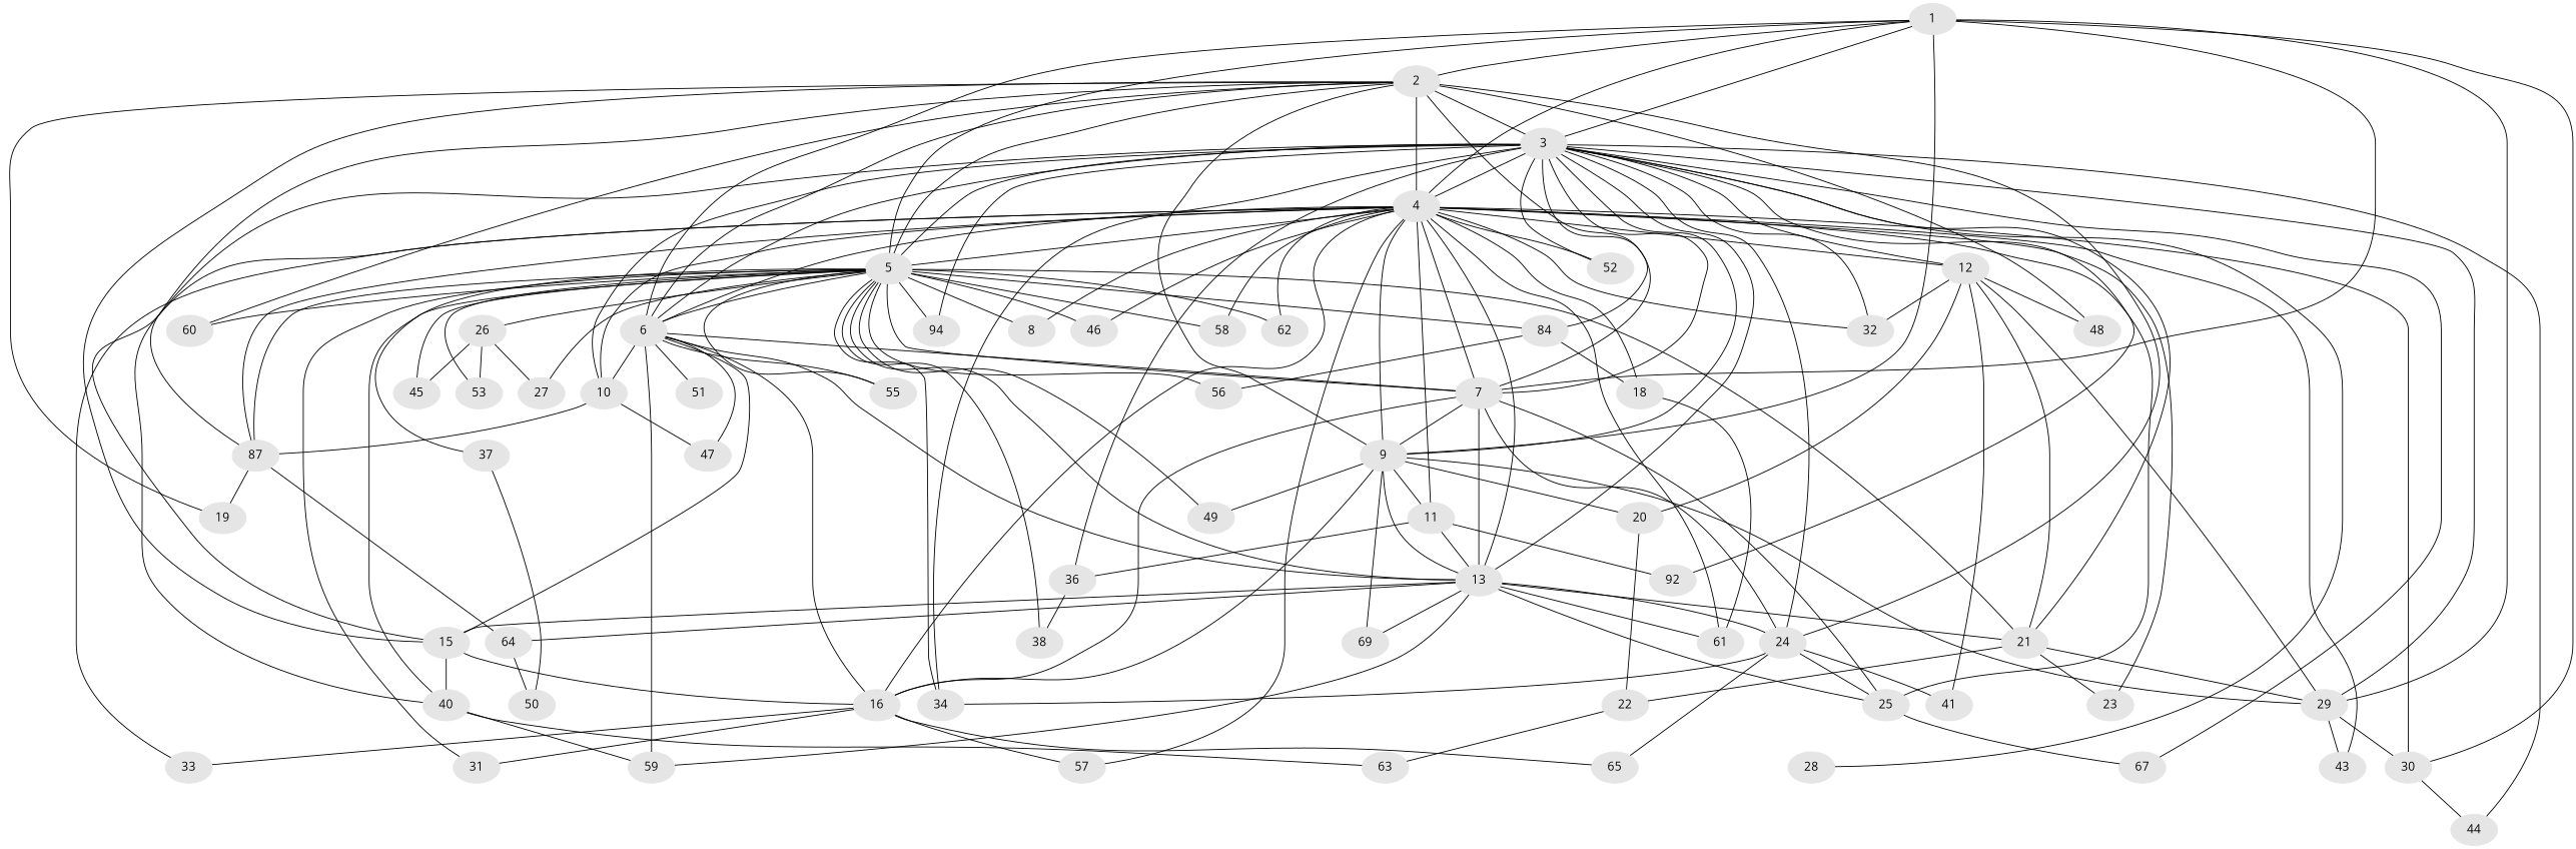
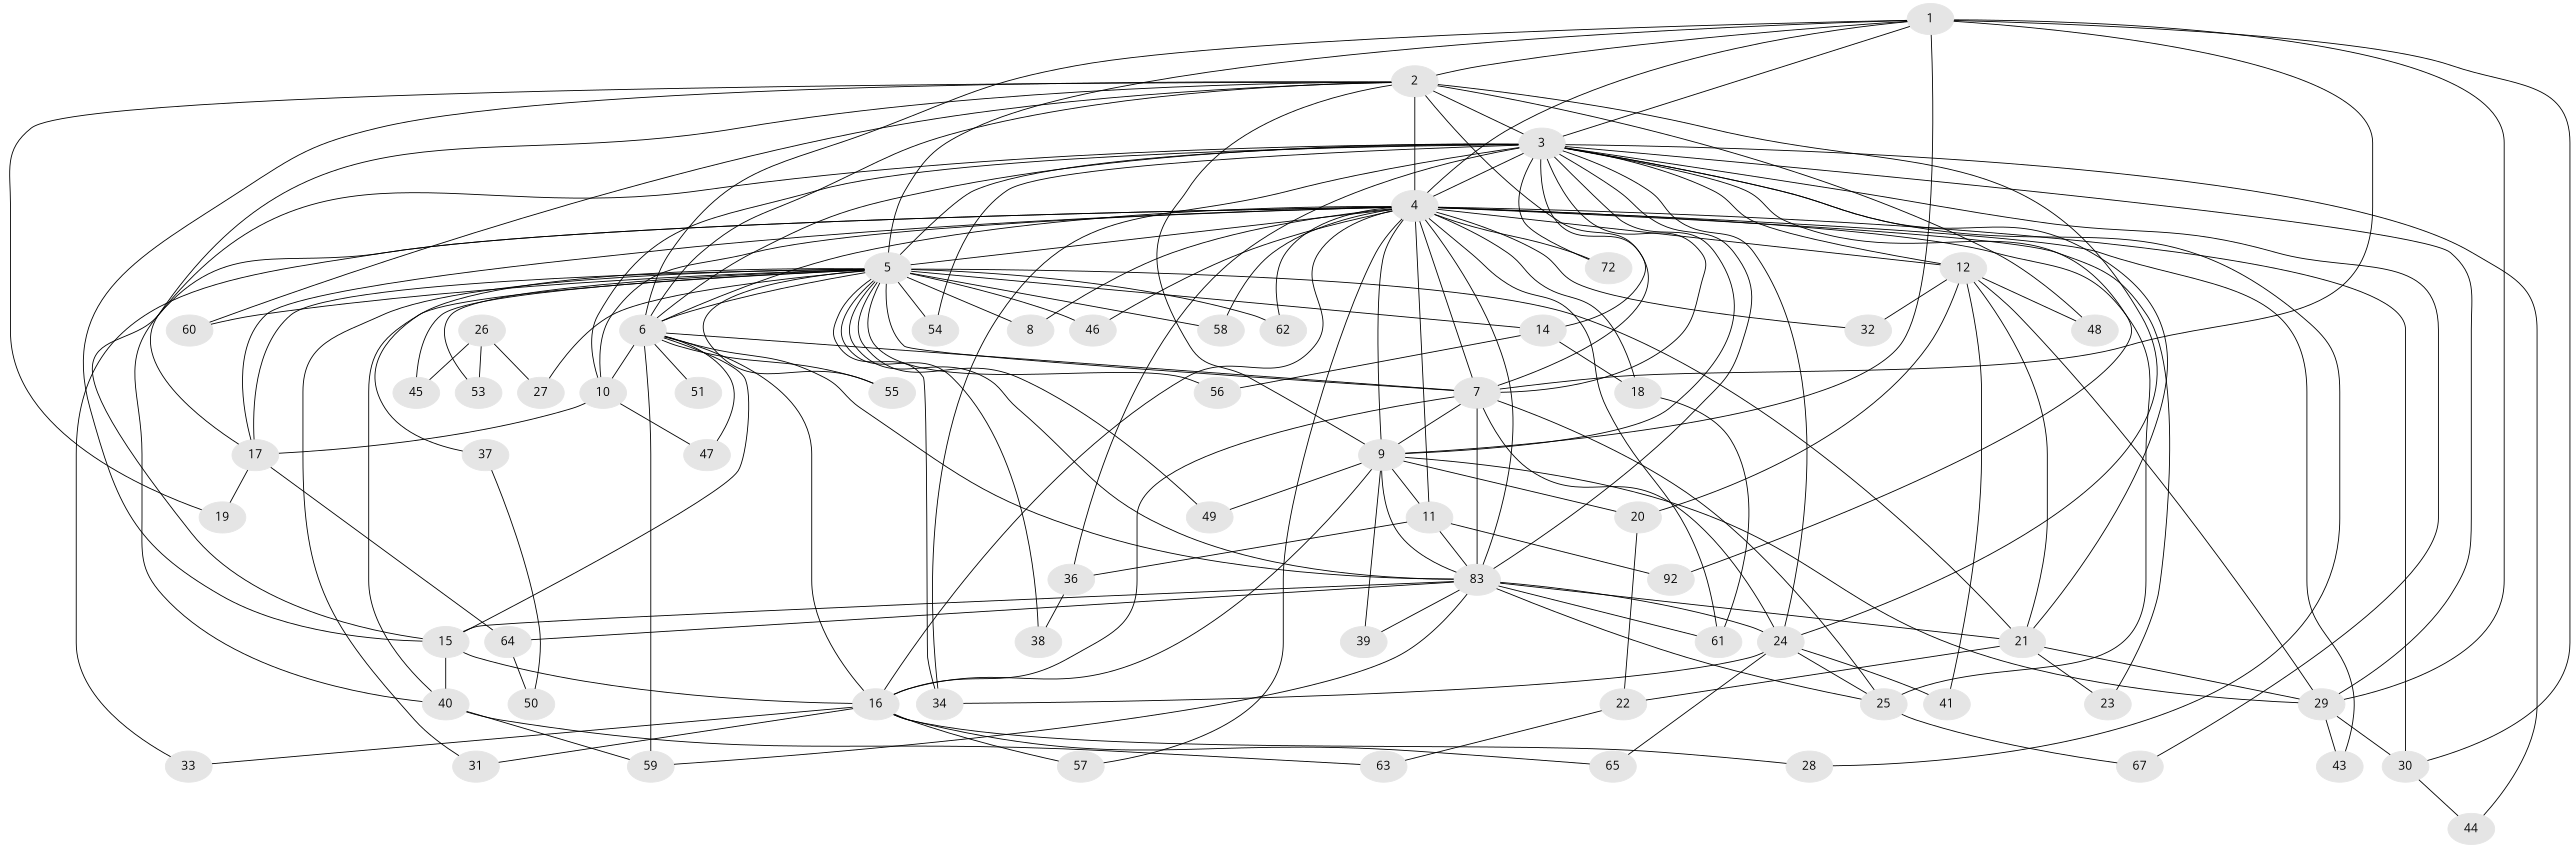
  graph {
    fontname="Open Sans"
    node [color=gray90 fontname="Open Sans" style=filled]
    edge [fontname="Open Sans" weight=1.0]
    1
    2
    3
    4
    5
    6
    7
    9
    29
    30
    15
-   17 [label=87]
+   17
    19
    24
    48
    60
    10
    12
-   13
-   14 [label=84]
+   13 [label=83]
+   14
    21
    28
    32
    34
    36
    n26 [label=92]
    44
-   52
-   54 [label=94]
+   52 [label=72]
+   54
    67
    8
    11
    16
    18
    23
    25
    33
    40
    43
    46
    57
    58
    61
    62
    26
    27
    31
    37
    38
    45
    49
    53
    55
    56
    47
    51
    59
    20
-   39 [label=69]
+   39
    64
    41
    65
    22
    63
    50
    1 -- 2 [weight=2.0]
    1 -- 3 [weight=3.0]
    1 -- 4 [weight=2.0]
    1 -- 5 [weight=2.0]
    1 -- 6
    1 -- 7 [weight=2.0]
    1 -- 9 [weight=10.0]
    1 -- 29
    1 -- 30
    2 -- 3 [weight=3.0]
    2 -- 4 [weight=2.0]
-   2 -- 5 [weight=2.0]
    2 -- 6 [weight=2.0]
    2 -- 7
    2 -- 9
    2 -- 15
    2 -- 17
    2 -- 19
    2 -- 24
    2 -- 48
    2 -- 60
    3 -- 4 [weight=4.0]
    3 -- 5 [weight=4.0]
    3 -- 6 [weight=2.0]
    3 -- 7 [weight=2.0]
    3 -- 9 [weight=2.0]
    3 -- 29
    3 -- 15
    3 -- 24
    3 -- 10
    3 -- 12
    3 -- 13
    3 -- 14
    3 -- 21
    3 -- 28
-   3 -- 32
    3 -- 34
    3 -- 36
    3 -- n26
    3 -- 44
    3 -- 52
    3 -- 54
    3 -- 67
    4 -- 5 [weight=4.0]
    4 -- 6 [weight=2.0]
    4 -- 7 [weight=2.0]
    4 -- 9
    4 -- 30 [weight=2.0]
    4 -- 17
    4 -- 10 [weight=2.0]
    4 -- 12
    4 -- 13 [weight=2.0]
    4 -- 32
    4 -- 52
    4 -- 8
    4 -- 11 [weight=3.0]
    4 -- 16
    4 -- 18
    4 -- 23
    4 -- 25 [weight=2.0]
    4 -- 33
    4 -- 40
    4 -- 43
    4 -- 46
    4 -- 57
    4 -- 58
    4 -- 61 [weight=2.0]
    4 -- 62
    5 -- 6 [weight=2.0]
    5 -- 7 [weight=2.0]
    5 -- 17
    5 -- 60
    5 -- 13 [weight=2.0]
    5 -- 14 [weight=2.0]
    5 -- 21 [weight=2.0]
    5 -- 34
    5 -- 54
    5 -- 8
    5 -- 40
    5 -- 46
    5 -- 58
    5 -- 62
-   5 -- 26
    5 -- 27
    5 -- 31
    5 -- 37
    5 -- 38
    5 -- 45
    5 -- 49
    5 -- 53
    5 -- 55
    5 -- 56
    6 -- 7
    6 -- 15
    6 -- 10
    6 -- 13 [weight=3.0]
    6 -- 16
    6 -- 55
    6 -- 47
    6 -- 51
    6 -- 59
    7 -- 9 [weight=2.0]
    7 -- 24
    7 -- 13 [weight=17.0]
    7 -- 16
    7 -- 25
    9 -- 29
    9 -- 13 [weight=4.0]
    9 -- 11
    9 -- 16
    9 -- 49
    9 -- 20
    9 -- 39 [weight=2.0]
    29 -- 30
    29 -- 43
    30 -- 44
    15 -- 16
    15 -- 40
    17 -- 19
    17 -- 64
    24 -- 34
    24 -- 25
    24 -- 41
    24 -- 65
    10 -- 17
    10 -- 47
    12 -- 29
    12 -- 48
    12 -- 21
    12 -- 32 [weight=2.0]
    12 -- 20
    12 -- 41
    13 -- 15
    13 -- 24 [weight=2.0]
    13 -- 21
    13 -- 25
    13 -- 61
    13 -- 59
    13 -- 39 [weight=2.0]
    13 -- 64
    14 -- 18
    14 -- 56
    21 -- 29
    21 -- 23
    21 -- 22
    36 -- 38
    11 -- 13
    11 -- 36
    11 -- n26
+   16 -- 28
    16 -- 33
    16 -- 57
    16 -- 31
    16 -- 65
    18 -- 61
    25 -- 67
    40 -- 59
    40 -- 63
    26 -- 27
    26 -- 45
    26 -- 53
    37 -- 50
    20 -- 22
    64 -- 50
    22 -- 63
  }
